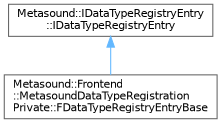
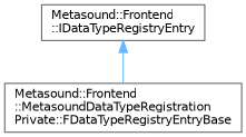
  digraph {
    rankdir=TB
    node [color=grey40 fillcolor=white fontname=Helvetica fontsize=10 shape=box style=filled]
-   n1 [height=0.2 label="Metasound::IDataTypeRegistryEntry\l::IDataTypeRegistryEntry" width=0.4]
+   n1 [height=0.2 label="Metasound::Frontend\l::IDataTypeRegistryEntry" width=0.4]
    n2 [height=0.2 label="Metasound::Frontend\l::MetasoundDataTypeRegistration\lPrivate::FDataTypeRegistryEntryBase" width=0.4]
    n1 -> n2 [color=steelblue1 dir=back fontname=Helvetica fontsize=10 labelfontname=Helvetica labelfontsize=10 style=solid]
  }
